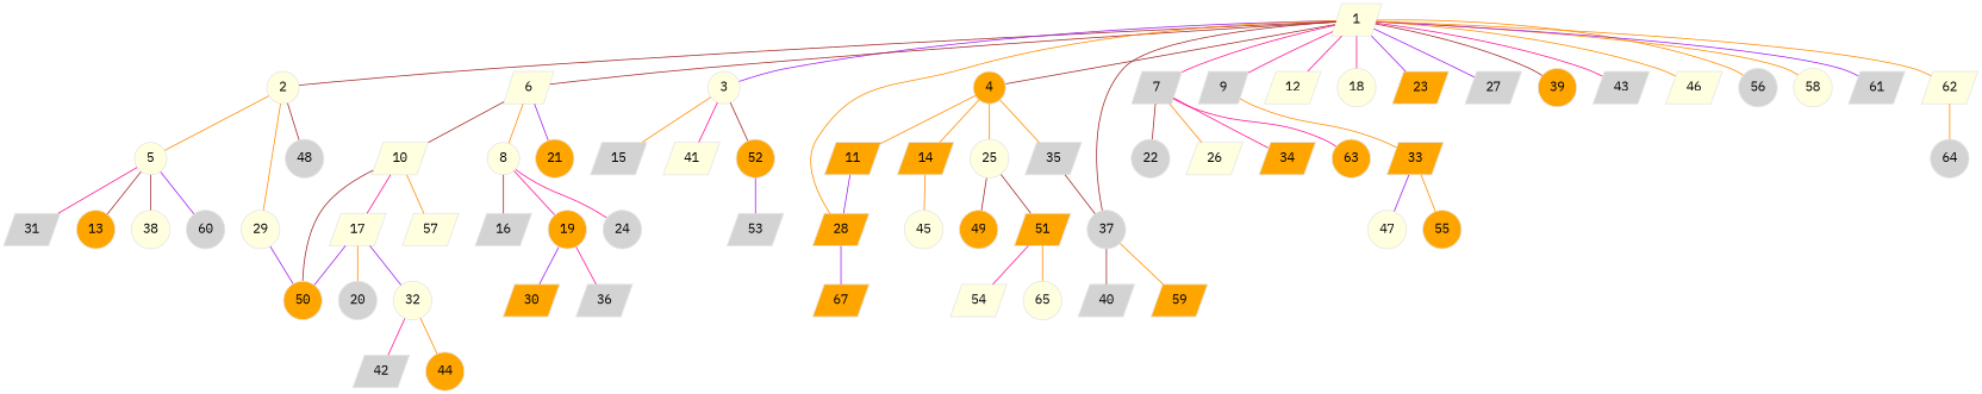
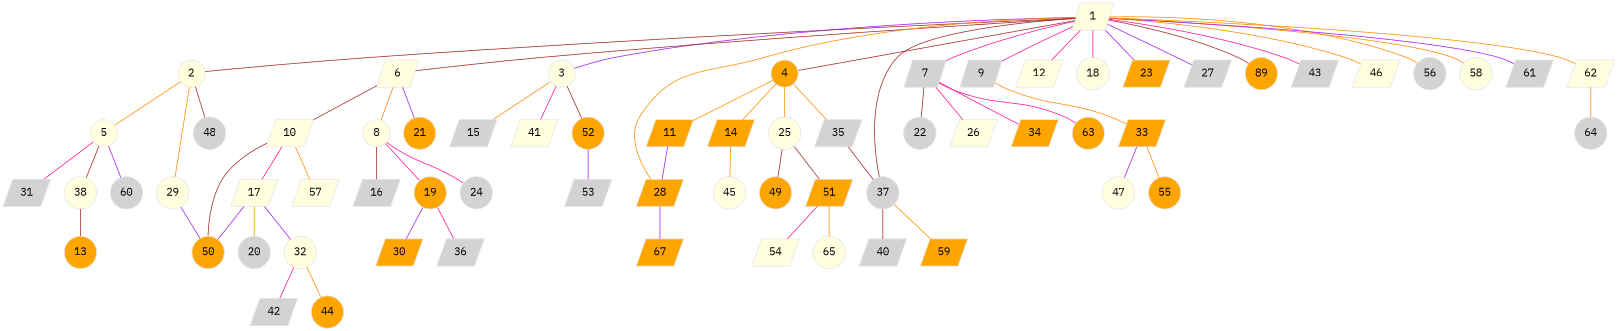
  graph {
    fontname="IBM Plex Mono"
    node [color=gray90 fillcolor=lightyellow fontname="IBM Plex Mono" shape=parallelogram style=filled]
    edge [color=darkorange fontname="IBM Plex Mono"]
    2 [shape=circle]
    1
    3 [shape=circle]
    4 [fillcolor=orange shape=circle]
    6
    7 [fillcolor=lightgrey]
    9 [fillcolor=lightgrey]
    12
    18 [shape=circle]
    23 [fillcolor=orange]
    27 [fillcolor=lightgrey]
    28 [fillcolor=orange]
    37 [fillcolor=lightgrey shape=circle]
-   39 [fillcolor=orange shape=circle]
+   39 [fillcolor=orange shape=circle label=89]
    43 [fillcolor=lightgrey]
    46
    56 [fillcolor=lightgrey shape=circle]
    58 [shape=circle]
    61 [fillcolor=lightgrey]
    62
    5 [shape=circle]
    29 [shape=circle]
    48 [fillcolor=lightgrey shape=circle]
    15 [fillcolor=lightgrey]
    41
    52 [fillcolor=orange shape=circle]
    11 [fillcolor=orange]
    14 [fillcolor=orange]
    25 [shape=circle]
    35 [fillcolor=lightgrey]
    8 [shape=circle]
    10
    21 [fillcolor=orange shape=circle]
    22 [fillcolor=lightgrey shape=circle]
    26
    34 [fillcolor=orange]
    63 [fillcolor=orange shape=circle]
    33 [fillcolor=orange]
    67 [fillcolor=orange]
    40 [fillcolor=lightgrey]
    59 [fillcolor=orange]
    64 [fillcolor=lightgrey shape=circle]
    31 [fillcolor=lightgrey]
    13 [fillcolor=orange shape=circle]
    38 [shape=circle]
    60 [fillcolor=lightgrey shape=circle]
    50 [fillcolor=orange shape=circle]
    53 [fillcolor=lightgrey]
    45 [shape=circle]
    49 [fillcolor=orange shape=circle]
    51 [fillcolor=orange]
    16 [fillcolor=lightgrey]
    19 [fillcolor=orange shape=circle]
    24 [fillcolor=lightgrey shape=circle]
    17
    57
    30 [fillcolor=orange]
    36 [fillcolor=lightgrey]
    47 [shape=circle]
    55 [fillcolor=orange shape=circle]
    20 [fillcolor=lightgrey shape=circle]
    32 [shape=circle]
    42 [fillcolor=lightgrey]
    44 [fillcolor=orange shape=circle]
    54
    65 [shape=circle]
    2 -- 5
    2 -- 29
    2 -- 48 [color=brown]
    1 -- 2 [color=brown]
    1 -- 3 [color=purple]
    1 -- 4 [color=brown]
    1 -- 6 [color=brown]
    1 -- 7 [color=deeppink]
    1 -- 9 [color=deeppink]
    1 -- 12 [color=deeppink]
    1 -- 18 [color=deeppink]
    1 -- 23 [color=purple]
    1 -- 27 [color=purple]
    1 -- 28
    1 -- 37 [color=brown]
    1 -- 39 [color=brown]
    1 -- 43 [color=deeppink]
    1 -- 46
    1 -- 56
    1 -- 58
    1 -- 61 [color=purple]
    1 -- 62
    3 -- 15
    3 -- 41 [color=deeppink]
    3 -- 52 [color=brown]
    4 -- 11
    4 -- 14
    4 -- 25
    4 -- 35
    6 -- 8
    6 -- 10 [color=brown]
    6 -- 21 [color=purple]
    7 -- 22 [color=brown]
-   7 -- 26
+   7 -- 26 [color=deeppink]
    7 -- 34 [color=deeppink]
    7 -- 63 [color=deeppink]
    9 -- 33
    28 -- 67 [color=purple]
    37 -- 40 [color=brown]
    37 -- 59
    62 -- 64
    5 -- 31 [color=deeppink]
-   5 -- 13 [color=brown]
+   38 -- 13 [color=brown]
    5 -- 38 [color=brown]
    5 -- 60 [color=purple]
    29 -- 50 [color=purple]
    52 -- 53 [color=purple]
    11 -- 28 [color=purple]
    14 -- 45
    25 -- 49 [color=brown]
    25 -- 51 [color=brown]
    35 -- 37 [color=brown]
    8 -- 16 [color=brown]
    8 -- 19 [color=deeppink]
    8 -- 24 [color=deeppink]
    10 -- 50 [color=brown]
    10 -- 17 [color=deeppink]
    10 -- 57
    33 -- 47 [color=purple]
    33 -- 55
    51 -- 54 [color=deeppink]
    51 -- 65
    19 -- 30 [color=purple]
    19 -- 36 [color=deeppink]
    17 -- 50 [color=purple]
    17 -- 20
    17 -- 32 [color=purple]
    32 -- 42 [color=deeppink]
    32 -- 44
  }
